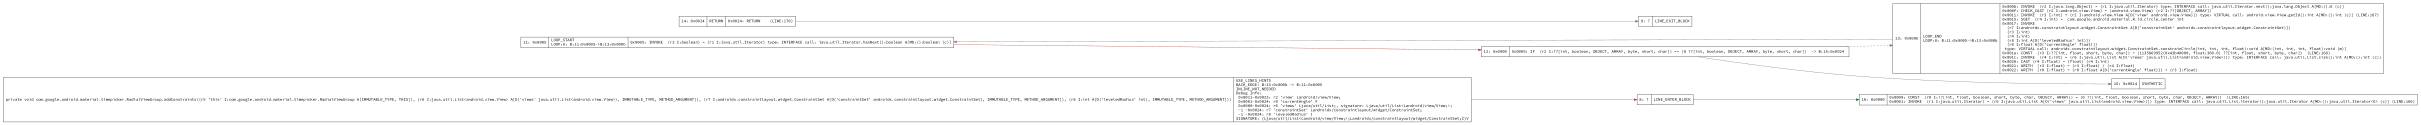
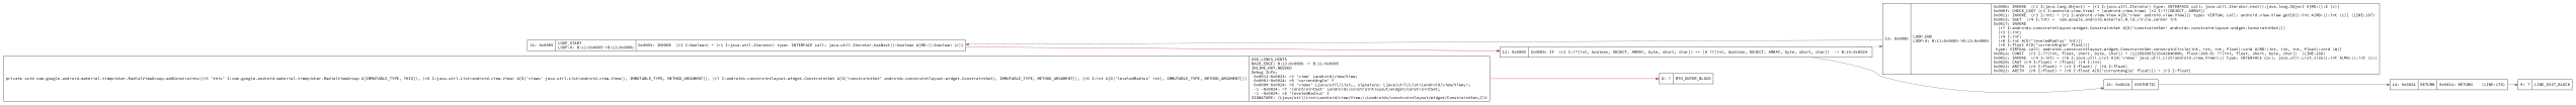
  digraph {
    fontname="Source Code Pro"
    rankdir=LR
    node [fontname="Source Code Pro" shape=record]
    edge [color=gray40 fontname="Source Code Pro"]
-   n1 [label="{8\:\ ?|LINE_ENTER_BLOCK\l}"]
-   n2 [label="{10\:\ 0x0000|0x0000: CONST  (r0 I:??[int, float, boolean, short, byte, char, OBJECT, ARRAY]) = (0 ??[int, float, boolean, short, byte, char, OBJECT, ARRAY])  (LINE:165)\l0x0001: INVOKE  (r1 I:java.util.Iterator) = (r6 I:java.util.List A[D('views' java.util.List\<android.view.View\>)]) type: INTERFACE call: java.util.List.iterator():java.util.Iterator A[MD:():java.util.Iterator\<E\> (c)] (LINE:166)\l}"]
+   n1 [label="{8\:\ ?|MTH_ENTER_BLOCK\l}"]
    n3 [label="{11\:\ 0x0005|LOOP_START\lLOOP:0: B:11:0x0005\-\>B:13:0x000b\l|0x0005: INVOKE  (r2 I:boolean) = (r1 I:java.util.Iterator) type: INTERFACE call: java.util.Iterator.hasNext():boolean A[MD:():boolean (c)]\l}"]
    n4 [label="{12\:\ 0x0009|0x0009: IF  (r2 I:??[int, boolean, OBJECT, ARRAY, byte, short, char]) == (0 ??[int, boolean, OBJECT, ARRAY, byte, short, char])  \-\> B:15:0x0024 \l}"]
    n5 [label="{13\:\ 0x000b|LOOP_END\lLOOP:0: B:11:0x0005\-\>B:13:0x000b\l|0x000b: INVOKE  (r2 I:java.lang.Object) = (r1 I:java.util.Iterator) type: INTERFACE call: java.util.Iterator.next():java.lang.Object A[MD:():E (c)]\l0x000f: CHECK_CAST (r2 I:android.view.View) = (android.view.View) (r2 I:??[OBJECT, ARRAY]) \l0x0011: INVOKE  (r3 I:int) = (r2 I:android.view.View A[D('view' android.view.View)]) type: VIRTUAL call: android.view.View.getId():int A[MD:():int (c)] (LINE:167)\l0x0015: SGET  (r4 I:int) =  com.google.android.material.R.id.circle_center int \l0x0017: INVOKE  \l  (r7 I:androidx.constraintlayout.widget.ConstraintSet A[D('constraintSet' androidx.constraintlayout.widget.ConstraintSet)])\l  (r3 I:int)\l  (r4 I:int)\l  (r8 I:int A[D('leveledRadius' int)])\l  (r0 I:float A[D('currentAngle' float)])\l type: VIRTUAL call: androidx.constraintlayout.widget.ConstraintSet.constrainCircle(int, int, int, float):void A[MD:(int, int, int, float):void (m)]\l0x001a: CONST  (r3 I:??[int, float, short, byte, char]) = (1135869952(0x43b40000, float:360.0) ??[int, float, short, byte, char])  (LINE:168)\l0x001c: INVOKE  (r4 I:int) = (r6 I:java.util.List A[D('views' java.util.List\<android.view.View\>)]) type: INTERFACE call: java.util.List.size():int A[MD:():int (c)]\l0x0020: CAST (r4 I:float) = (float) (r4 I:int) \l0x0021: ARITH  (r3 I:float) = (r3 I:float) \/ (r4 I:float) \l0x0022: ARITH  (r0 I:float) = (r0 I:float A[D('currentAngle' float)]) + (r3 I:float) \l}"]
    n6 [label="{15\:\ 0x0024|SYNTHETIC\l}"]
    n7 [label="{14\:\ 0x0024|RETURN\l|0x0024: RETURN    (LINE:170)\l}"]
    n8 [label="{9\:\ ?|LINE_EXIT_BLOCK\l}"]
    n9 [label="{private void com.google.android.material.timepicker.RadialViewGroup.addConstraints((r5 'this' I:com.google.android.material.timepicker.RadialViewGroup A[IMMUTABLE_TYPE, THIS]), (r6 I:java.util.List\<android.view.View\> A[D('views' java.util.List\<android.view.View\>), IMMUTABLE_TYPE, METHOD_ARGUMENT]), (r7 I:androidx.constraintlayout.widget.ConstraintSet A[D('constraintSet' androidx.constraintlayout.widget.ConstraintSet), IMMUTABLE_TYPE, METHOD_ARGUMENT]), (r8 I:int A[D('leveledRadius' int), IMMUTABLE_TYPE, METHOD_ARGUMENT]))  | USE_LINES_HINTS\lBACK_EDGE: B:13:0x000b \-\> B:11:0x0005\lINLINE_NOT_NEEDED\lDebug Info:\l  0x0011\-0x0023: r2 'view' Landroid\/view\/View;\l  0x0001\-0x0024: r0 'currentAngle' F\l  0x0000\-0x0024: r6 'views' Ljava\/util\/List;, signature: Ljava\/util\/List\<Landroid\/view\/View;\>;\l  \-1 \-0x0024: r7 'constraintSet' Landroidx\/constraintlayout\/widget\/ConstraintSet;\l  \-1 \-0x0024: r8 'leveledRadius' I\lSIGNATURE: (Ljava\/util\/List\<Landroid\/view\/View;\>;Landroidx\/constraintlayout\/widget\/ConstraintSet;I)V\l}"]
-   n1 -> n2 [color=darkgreen]
    n3 -> n4 [color=brown]
    n4 -> n5 [style=dashed]
    n4 -> n6
    n5 -> n3
+   n6 -> n7
    n7 -> n8
    n9 -> n1 [color=brown]
  }
